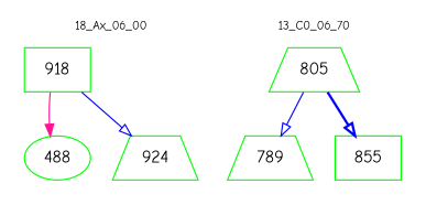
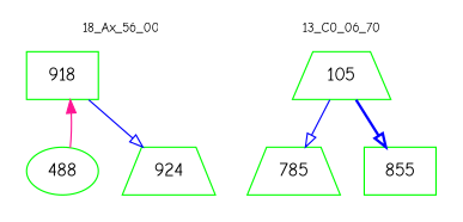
  digraph {
    fontname="Comic Neue"
    node [color=green fontname="Comic Neue" shape=trapezium]
    edge [arrowhead=onormal color=blue fontname="Comic Neue" style=solid]
    n1 [label=918 shape=box]
    n2 [label=488 shape=ellipse]
    n3 [label=924]
-   n4 [label=805]
-   n5 [label=789]
+   n4 [label=105]
+   n5 [label=785]
    n6 [label=855 shape=box]
    subgraph cluster_1 {
      color=white
      fontsize=10
-     label="18_Ax_06_00"
+     label="18_Ax_56_00"
      n1
      n2
      n3
    }
    subgraph cluster_2 {
      color=white
      fontsize=10
      label="13_C0_06_70"
      n4
      n5
      n6
    }
-   n1 -> n2 [arrowhead=normal color=deeppink]
+   n2 -> n1 [arrowhead=normal color=deeppink]
    n1 -> n3
    n4 -> n5
    n4 -> n6 [style=bold]
  }
